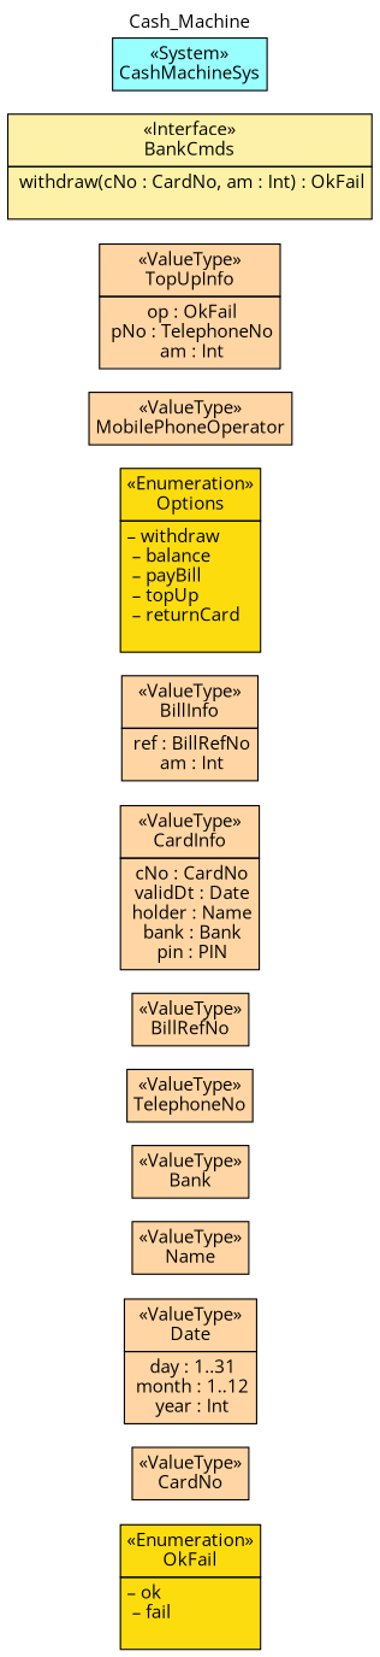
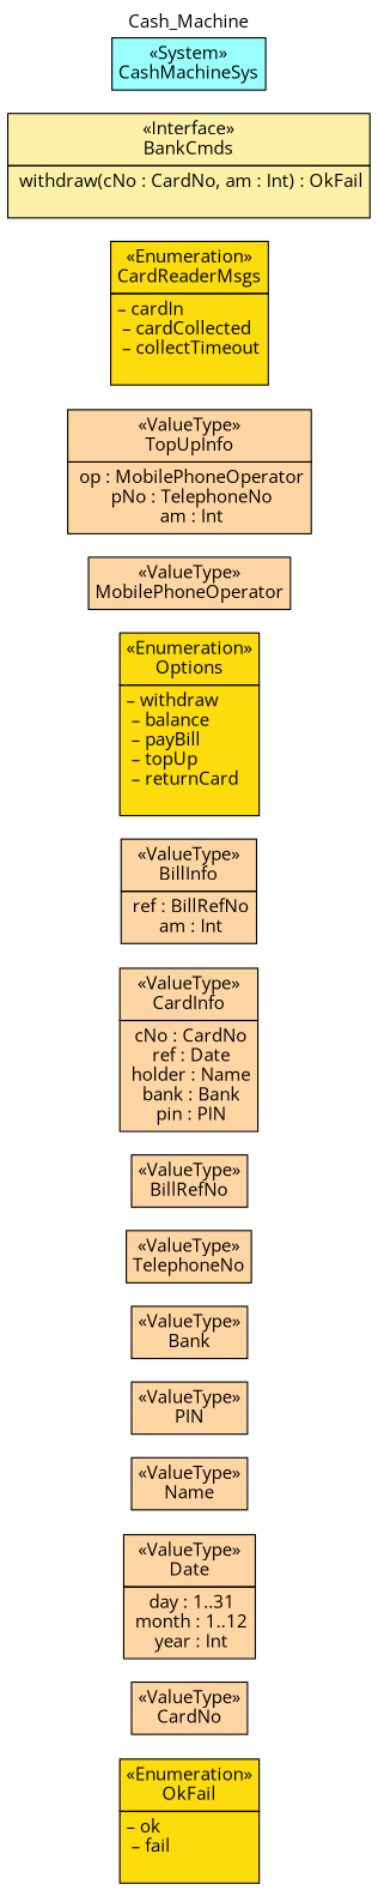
  digraph {
    compound=true
    label=Cash_Machine
    labelloc=t
    rankdir=LR
    fontname="Open Sans"
    node [fillcolor="#FFD5A3" shape=plain style=filled fontname="Open Sans"]
    n1 [fillcolor="#FCDC0D" label=< <table border="0" cellborder="1" cellspacing="0" cellpadding="4"> <tr> <td>«Enumeration»<br/>OkFail</td></tr><tr><td align="left">– ok<br align="left"/> – fail<br align="left"/> </td> </tr></table>>]
    n2 [label=< <table border="0" cellborder="1" cellspacing="0" cellpadding="4"> <tr> <td>«ValueType»<br/>CardNo</td> </tr></table>>]
    n3 [label=< <table border="0" cellborder="1" cellspacing="0" cellpadding="4"> <tr> <td>«ValueType»<br/>Date</td> </tr><tr> <td align="left"> day : 1..31<br/> month : 1..12<br/> year : Int</td> </tr></table>>]
    n4 [label=< <table border="0" cellborder="1" cellspacing="0" cellpadding="4"> <tr> <td>«ValueType»<br/>Name</td> </tr></table>>]
+   n5 [label=< <table border="0" cellborder="1" cellspacing="0" cellpadding="4"> <tr> <td>«ValueType»<br/>PIN</td> </tr></table>>]
    n6 [label=< <table border="0" cellborder="1" cellspacing="0" cellpadding="4"> <tr> <td>«ValueType»<br/>Bank</td> </tr></table>>]
    n7 [label=< <table border="0" cellborder="1" cellspacing="0" cellpadding="4"> <tr> <td>«ValueType»<br/>TelephoneNo</td> </tr></table>>]
    n8 [label=< <table border="0" cellborder="1" cellspacing="0" cellpadding="4"> <tr> <td>«ValueType»<br/>BillRefNo</td> </tr></table>>]
-   n9 [label=< <table border="0" cellborder="1" cellspacing="0" cellpadding="4"> <tr> <td>«ValueType»<br/>CardInfo</td> </tr><tr> <td align="left"> cNo : CardNo<br/> validDt : Date<br/> holder : Name<br/> bank : Bank<br/> pin : PIN</td> </tr></table>>]
+   n9 [label=< <table border="0" cellborder="1" cellspacing="0" cellpadding="4"> <tr> <td>«ValueType»<br/>CardInfo</td> </tr><tr> <td align="left"> cNo : CardNo<br/> ref : Date<br/> holder : Name<br/> bank : Bank<br/> pin : PIN</td> </tr></table>>]
    n10 [label=< <table border="0" cellborder="1" cellspacing="0" cellpadding="4"> <tr> <td>«ValueType»<br/>BillInfo</td> </tr><tr> <td align="left"> ref : BillRefNo<br/> am : Int</td> </tr></table>>]
    n11 [fillcolor="#FCDC0D" label=< <table border="0" cellborder="1" cellspacing="0" cellpadding="4"> <tr> <td>«Enumeration»<br/>Options</td></tr><tr><td align="left">– withdraw<br align="left"/> – balance<br align="left"/> – payBill<br align="left"/> – topUp<br align="left"/> – returnCard<br align="left"/> </td> </tr></table>>]
    n12 [label=< <table border="0" cellborder="1" cellspacing="0" cellpadding="4"> <tr> <td>«ValueType»<br/>MobilePhoneOperator</td> </tr></table>>]
-   n13 [label=< <table border="0" cellborder="1" cellspacing="0" cellpadding="4"> <tr> <td>«ValueType»<br/>TopUpInfo</td> </tr><tr> <td align="left"> op : OkFail<br/> pNo : TelephoneNo<br/> am : Int</td> </tr></table>>]
+   n13 [label=< <table border="0" cellborder="1" cellspacing="0" cellpadding="4"> <tr> <td>«ValueType»<br/>TopUpInfo</td> </tr><tr> <td align="left"> op : MobilePhoneOperator<br/> pNo : TelephoneNo<br/> am : Int</td> </tr></table>>]
+   n14 [fillcolor="#FCDC0D" label=< <table border="0" cellborder="1" cellspacing="0" cellpadding="4"> <tr> <td>«Enumeration»<br/>CardReaderMsgs</td></tr><tr><td align="left">– cardIn<br align="left"/> – cardCollected<br align="left"/> – collectTimeout<br align="left"/> </td> </tr></table>>]
    n15 [fillcolor="#FCF1A6" label=< <table border="0" cellborder="1" cellspacing="0" cellpadding="4"> <tr> <td>«Interface»<br/>BankCmds</td> </tr><tr> <td align="left"> withdraw(cNo : CardNo, am : Int) : OkFail<br align="left"/> </td></tr></table>>]
    n16 [fillcolor="#99FFFF" label=< <table border="0" cellborder="1" cellspacing="0" cellpadding="4"> <tr> <td>«System»<br/>CashMachineSys</td> </tr></table>>]
  }
